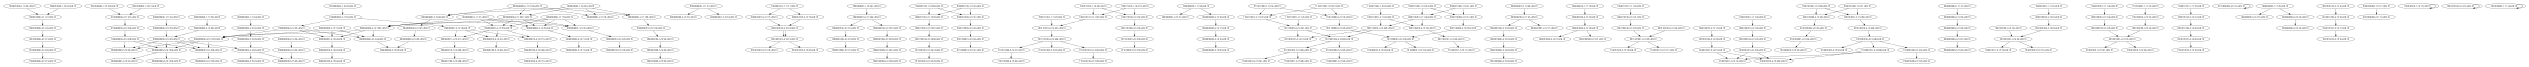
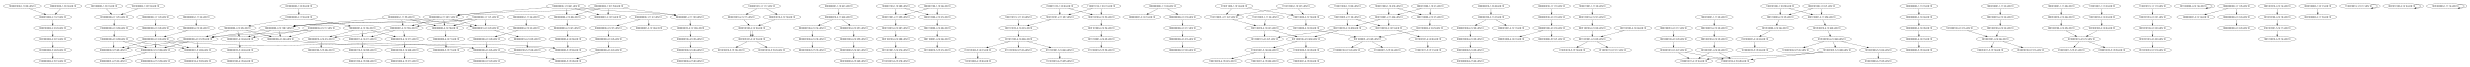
  digraph {
    fontname=Roboto
    node [fontname=Roboto]
    edge [fontname=Roboto]
    "0010000000_5-14:20-LEN:10"
    "0100000000_6-15:19-LEN:10"
    "0000000000_2-12:30-LEN:10"
    "0000000000_3-13:30-LEN:10"
    "0000000001_5-14:86-LEN:10"
    "0000000000_5-15:69-LEN:10"
    "0000000000_5-14:1306-LEN:10"
    "0000000000_4-14:26-LEN:10"
    "0000000010_6-15:89-LEN:10"
    "0000000001_6-15:22-LEN:10"
    "0000000000_6-15:1296-LEN:10"
    "0000000000_5-15:35-LEN:10"
    "0000000000_5-15:29-LEN:10"
    "0000000000_4-14:39-LEN:10"
    "0000000000_5-15:50-LEN:10"
    "0000000000_2-12:48-LEN:10"
    "0000000000_3-13:47-LEN:10"
    "0000000000_2-12:27-LEN:10"
    "0000000000_3-13:26-LEN:10"
    "0000000000_4-14:23-LEN:10"
    "0000100100_3-13:18-LEN:10"
    "0001001001_4-14:19-LEN:10"
    "0010010010_5-15:18-LEN:10"
    "0010010010_5-15:20-LEN:10"
    "0000000001_1-10:361-LEN:10"
    "0000000010_2-11:363-LEN:10"
    "0000000100_3-13:16-LEN:10"
    "0000000100_3-12:351-LEN:10"
    "0000001000_4-14:18-LEN:10"
    "0000001000_4-13:355-LEN:10"
    "0011001001_5-14:374-LEN:10"
    "0110010010_6-15:378-LEN:10"
    "0010000000_1-10:39-LEN:10"
    "0100000000_2-11:53-LEN:10"
    "1000000001_3-12:18-LEN:10"
    "1000000000_3-12:35-LEN:10"
    "0000000010_4-13:271-LEN:10"
    "0000000010_4-14:41-LEN:10"
    "0000000011_4-13:411-LEN:10"
    "0000000000_4-14:44-LEN:10"
    "0000000001_4-13:64-LEN:10"
    "0000000000_4-13:1225-LEN:10"
    "0011010100_4-13:406-LEN:10"
    "0110101000_5-15:26-LEN:10"
    "0110101001_5-14:363-LEN:10"
    "0110101000_5-14:27-LEN:10"
    "1101010010_6-15:355-LEN:10"
    "1101010000_6-15:30-LEN:10"
    "0000000000_3-13:17-LEN:10"
    "0000000000_4-14:16-LEN:10"
    "0000000000_5-15:20-LEN:10"
    "0110011000_1-10:16-LEN:10"
    "1100110001_2-11:227-LEN:10"
    "1100110000_2-12:19-LEN:10"
    "1001100010_3-12:241-LEN:10"
    "1001100000_3-13:20-LEN:10"
    "0011000100_4-13:669-LEN:10"
    "0011000101_4-14:21-LEN:10"
    "0011000001_4-14:45-LEN:10"
    "1000110101_2-11:397-LEN:10"
    "0001101010_3-12:421-LEN:10"
    "0000010000_4-13:29-LEN:10"
    "0000100000_5-14:29-LEN:10"
    "0001000000_6-15:30-LEN:10"
    "0000000100_2-12:19-LEN:10"
    "0000001000_3-13:18-LEN:10"
    "0000010000_4-14:21-LEN:10"
    "0000100000_5-15:21-LEN:10"
    "1000011000_1-10:410-LEN:10"
    "0000110000_2-12:27-LEN:10"
    "0000110001_2-11:424-LEN:10"
    "0001100000_3-13:29-LEN:10"
    "0001100010_3-13:19-LEN:10"
    "0001100010_3-12:439-LEN:10"
    "0011000101_4-14:30-LEN:10"
    "0000011000_1-10:31-LEN:10"
    "1000011001_1-11:20-LEN:10"
    "0000110010_2-12:21-LEN:10"
    "0001100100_3-13:20-LEN:10"
    "0011001001_4-14:29-LEN:10"
    "0000110010_3-12:387-LEN:10"
    "0001100100_4-13:388-LEN:10"
    "0000000100_4-13:96-LEN:10"
    "0000001000_5-14:84-LEN:10"
    "0000010000_6-15:89-LEN:10"
    "0000110000_3-13:40-LEN:10"
    "0001100001_4-14:36-LEN:10"
    "0011000010_5-15:37-LEN:10"
    "0010001001_5-14:27-LEN:10"
    "0100010010_6-15:345-LEN:10"
    "0100010011_6-15:16-LEN:10"
    "0000100010_2-12:30-LEN:10"
    "0001000100_3-13:29-LEN:10"
    "0010001001_4-14:30-LEN:10"
    "0000000000_3-13:78-LEN:10"
    "0000000000_4-14:71-LEN:10"
    "0000000000_5-15:77-LEN:10"
    "0000000000_3-13:25-LEN:10"
    "0000000000_4-14:27-LEN:10"
    "0000000000_5-15:32-LEN:10"
    "0001010000_2-12:25-LEN:10"
    "0010100000_3-13:26-LEN:10"
    "0101000001_4-14:24-LEN:10"
    "1010000010_5-15:24-LEN:10"
    "0001000100_4-13:29-LEN:10"
    "0000010010_2-12:17-LEN:10"
    "0000000100_5-14:268-LEN:10"
    "0000000100_5-15:40-LEN:10"
    "0000000110_5-14:399-LEN:10"
    "0000001000_6-15:271-LEN:10"
    "0000001100_6-15:398-LEN:10"
    "0000100010_2-12:23-LEN:10"
    "0001000100_3-13:23-LEN:10"
    "0010001001_4-14:36-LEN:10"
    "0100010011_5-15:19-LEN:10"
    "0100010010_5-15:16-LEN:10"
    "0000000000_2-12:32-LEN:10"
    "0000000000_3-13:28-LEN:10"
    "1000010001_1-11:40-LEN:10"
    "0000100010_2-12:44-LEN:10"
    "0001000100_3-13:45-LEN:10"
    "0010001001_4-14:72-LEN:10"
    "0000000000_1-11:33-LEN:10"
    "0000000010_3-12:103-LEN:10"
    "0000010000_5-15:19-LEN:10"
    "0110000011_5-15:23-LEN:10"
    "0110000010_5-15:23-LEN:10"
    "0100011010_1-10:30-LEN:10"
    "1000110100_2-12:52-LEN:10"
    "0001101000_3-13:56-LEN:10"
    "0011010001_4-14:49-LEN:10"
    "0000000100_2-11:47-LEN:10"
    "0000001000_3-12:30-LEN:10"
    "0000001001_3-12:17-LEN:10"
    "1100110001_1-11:23-LEN:10"
    "0110001000_5-14:35-LEN:10"
    "0110001001_5-14:634-LEN:10"
    "0010101001_4-14:20-LEN:10"
    "0101010010_5-15:18-LEN:10"
    "0000000000_1-11:27-LEN:10"
    "0000000000_2-12:23-LEN:10"
    "0000000000_1-11:55-LEN:10"
    "0000000000_3-12:1287-LEN:10"
    "0000000001_3-13:29-LEN:10"
    "0000000001_3-12:702-LEN:10"
    "0000000010_4-14:29-LEN:10"
    "0000000010_5-14:63-LEN:10"
    "0000000100_5-15:28-LEN:10"
    "1100010001_6-15:20-LEN:10"
    "1100010011_6-15:383-LEN:10"
    "1100010010_6-15:261-LEN:10"
    "0001100100_3-13:26-LEN:10"
    "0110010010_5-15:19-LEN:10"
    "0110010011_5-15:17-LEN:10"
    "1100011010_1-10:411-LEN:10"
    "1010001001_5-14:308-LEN:10"
    "0001010100_3-13:20-LEN:10"
    "1000010001_1-11:30-LEN:10"
    "0011000000_4-13:16-LEN:10"
    "0000000100_6-15:64-LEN:10"
    "0100000000_3-12:206-LEN:10"
    "1000000000_4-13:208-LEN:10"
    "0000000010_1-10:40-LEN:10"
    "0110100010_5-15:50-LEN:10"
    "0110001011_5-15:17-LEN:10"
    "0000000000_1-11:34-LEN:10"
    "0010100010_3-12:360-LEN:10"
    "0101000100_4-13:348-LEN:10"
    "1010001000_5-14:23-LEN:10"
    "1010001000_5-15:22-LEN:10"
    "0100010000_6-15:25-LEN:10"
    "0001000000_4-13:19-LEN:10"
    "0000010010_2-12:19-LEN:10"
    "1000001000_1-10:20-LEN:10"
    "0000010000_2-11:27-LEN:10"
    "0000100000_3-12:20-LEN:10"
    "1100011000_1-10:20-LEN:10"
    "1000110001_2-11:20-LEN:10"
    "0000000000_1-11:35-LEN:10"
    "0000000001_2-12:16-LEN:10"
    "0000000000_2-12:24-LEN:10"
    "0000000000_3-13:20-LEN:10"
    "0000000000_1-11:30-LEN:10"
    "0000000001_2-12:21-LEN:10"
    "0000000000_2-12:18-LEN:10"
    "0000001000_1-10:22-LEN:10"
    "0000000001_2-11:109-LEN:10"
    "1000001001_1-11:17-LEN:10"
    "0000000000_2-12:28-LEN:10"
    "1001000100_3-13:16-LEN:10"
    "0010000000_2-11:216-LEN:10"
    "0000010000_5-14:361-LEN:10"
    "0000100000_6-15:369-LEN:10"
    "1000110101_1-11:29-LEN:10"
    "0000000000_2-12:17-LEN:10"
    "0000100010_3-12:17-LEN:10"
    n197 [label="4100101001_5-14:17-LEN:10"]
    "1001010010_6-15:16-LEN:10"
    "1000000000_1-10:431-LEN:10"
    "0000000001_2-12:19-LEN:10"
    "0000000000_2-11:2017-LEN:10"
    "1000101000_1-10:350-LEN:10"
    "0001010001_2-11:356-LEN:10"
    "0001000000_1-10:21-LEN:10"
    "0100010011_5-15:41-LEN:10"
    "0100010010_5-15:29-LEN:10"
    "1110010001_1-11:22-LEN:10"
    "1100100010_2-12:22-LEN:10"
    "1001000100_3-13:26-LEN:10"
    "1000000000_1-11:21-LEN:10"
    "0000100000_1-10:17-LEN:10"
    "0001000000_2-11:19-LEN:10"
    "0000101000_1-10:21-LEN:10"
    "1100010101_1-11:19-LEN:10"
    "1000101010_2-12:21-LEN:10"
    "1000001100_1-10:389-LEN:10"
    "0000011001_2-11:395-LEN:10"
    "0000011000_2-12:37-LEN:10"
    "0000000000_1-10:1704-LEN:10"
    "0000000010_1-11:19-LEN:10"
    "0000001100_1-10:24-LEN:10"
    "0000000000_1-11:29-LEN:10"
    "1110011000_1-10:227-LEN:10"
    "0010010100_4-13:18-LEN:10"
    "0000000000_1-11:37-LEN:10"
    "0000000001_2-12:18-LEN:10"
    "1100010010_1-10:17-LEN:10"
    "1001000000_1-10:192-LEN:10"
    "1000010001_1-11:22-LEN:10"
    "0001010100_3-13:16-LEN:10"
    "0001001010_3-12:16-LEN:10"
    "1001000000_1-11:16-LEN:10"
    "0010000000_5-14:20-LEN:10" -> "0100000000_6-15:19-LEN:10"
    "0000000000_2-12:30-LEN:10" -> "0000000000_3-13:30-LEN:10"
    "0000000000_3-13:30-LEN:10" -> "0000000001_5-14:86-LEN:10"
    "0000000000_3-13:30-LEN:10" -> "0000000000_5-15:69-LEN:10"
    "0000000000_3-13:30-LEN:10" -> "0000000000_5-14:1306-LEN:10"
    "0000000000_3-13:30-LEN:10" -> "0000000000_4-14:26-LEN:10"
    "0000000001_5-14:86-LEN:10" -> "0000000010_6-15:89-LEN:10"
    "0000000000_5-14:1306-LEN:10" -> "0000000001_6-15:22-LEN:10"
    "0000000000_5-14:1306-LEN:10" -> "0000000000_6-15:1296-LEN:10"
    "0000000000_4-14:26-LEN:10" -> "0000000000_5-15:35-LEN:10"
    "0000000000_4-14:26-LEN:10" -> "0000000000_5-15:29-LEN:10"
    "0000000000_4-14:39-LEN:10" -> "0000000000_5-15:50-LEN:10"
    "0000000000_2-12:48-LEN:10" -> "0000000000_3-13:47-LEN:10"
    "0000000000_3-13:47-LEN:10" -> "0000000000_4-14:39-LEN:10"
+   "0000000000_2-12:27-LEN:10" -> "0000000000_3-13:26-LEN:10"
    "0000000000_3-13:26-LEN:10" -> "0000000000_4-14:23-LEN:10"
    "0000000000_4-14:23-LEN:10" -> "0000000000_5-15:35-LEN:10"
    "0000100100_3-13:18-LEN:10" -> "0001001001_4-14:19-LEN:10"
    "0000100100_3-13:18-LEN:10" -> "0001001001_4-14:19-LEN:10"
    "0001001001_4-14:19-LEN:10" -> "0010010010_5-15:18-LEN:10"
    "0001001001_4-14:19-LEN:10" -> "0010010010_5-15:20-LEN:10"
    "0000000001_1-10:361-LEN:10" -> "0000000010_2-11:363-LEN:10"
    "0000000010_2-11:363-LEN:10" -> "0000000100_3-13:16-LEN:10"
    "0000000010_2-11:363-LEN:10" -> "0000000100_3-12:351-LEN:10"
    "0000000100_3-13:16-LEN:10" -> "0000001000_4-14:18-LEN:10"
    "0000000100_3-12:351-LEN:10" -> "0000001000_4-13:355-LEN:10"
    "0000001000_4-14:18-LEN:10" -> "0000010000_5-15:19-LEN:10"
    "0000001000_4-13:355-LEN:10" -> "0000010000_5-14:361-LEN:10"
    "0011001001_5-14:374-LEN:10" -> "0110010010_6-15:378-LEN:10"
    "0010000000_1-10:39-LEN:10" -> "0100000000_2-11:53-LEN:10"
    "0100000000_2-11:53-LEN:10" -> "1000000001_3-12:18-LEN:10"
    "0100000000_2-11:53-LEN:10" -> "1000000000_3-12:35-LEN:10"
    "1000000001_3-12:18-LEN:10" -> "0000000010_4-13:271-LEN:10"
    "1000000001_3-12:18-LEN:10" -> "0000000010_4-14:41-LEN:10"
    "1000000001_3-12:18-LEN:10" -> "0000000011_4-13:411-LEN:10"
    "1000000000_3-12:35-LEN:10" -> "0000000000_4-14:44-LEN:10"
    "1000000000_3-12:35-LEN:10" -> "0000000001_4-13:64-LEN:10"
    "1000000000_3-12:35-LEN:10" -> "0000000000_4-13:1225-LEN:10"
    "0000000010_4-13:271-LEN:10" -> "0000000100_5-14:268-LEN:10"
    "0000000010_4-14:41-LEN:10" -> "0000000100_5-15:40-LEN:10"
    "0000000011_4-13:411-LEN:10" -> "0000000110_5-14:399-LEN:10"
    "0000000000_4-14:44-LEN:10" -> "0000000000_5-15:50-LEN:10"
    "0000000001_4-13:64-LEN:10" -> "0000000010_5-14:63-LEN:10"
    "0000000000_4-13:1225-LEN:10" -> "0000000001_5-14:86-LEN:10"
    "0000000000_4-13:1225-LEN:10" -> "0000000000_5-15:69-LEN:10"
    "0000000000_4-13:1225-LEN:10" -> "0000000000_5-14:1306-LEN:10"
    "0011010100_4-13:406-LEN:10" -> "0110101000_5-15:26-LEN:10"
    "0011010100_4-13:406-LEN:10" -> "0110101001_5-14:363-LEN:10"
    "0011010100_4-13:406-LEN:10" -> "0110101000_5-14:27-LEN:10"
    "0110101001_5-14:363-LEN:10" -> "1101010010_6-15:355-LEN:10"
    "0110101000_5-14:27-LEN:10" -> "1101010000_6-15:30-LEN:10"
    "0000000000_3-13:17-LEN:10" -> "0000000000_4-14:16-LEN:10"
    "0000000000_4-14:16-LEN:10" -> "0000000000_5-15:20-LEN:10"
    "0110011000_1-10:16-LEN:10" -> "1100110001_2-11:227-LEN:10"
    "0110011000_1-10:16-LEN:10" -> "1100110000_2-12:19-LEN:10"
    "1100110001_2-11:227-LEN:10" -> "1001100010_3-12:241-LEN:10"
    "1100110000_2-12:19-LEN:10" -> "1001100000_3-13:20-LEN:10"
    "1001100010_3-12:241-LEN:10" -> "0011000100_4-13:669-LEN:10"
    "1001100010_3-12:241-LEN:10" -> "0011000101_4-14:21-LEN:10"
    "1001100000_3-13:20-LEN:10" -> "0011000001_4-14:45-LEN:10"
    "0011000100_4-13:669-LEN:10" -> "0110001000_5-14:35-LEN:10"
    "0011000100_4-13:669-LEN:10" -> "0110001001_5-14:634-LEN:10"
    "0011000001_4-14:45-LEN:10" -> "0110000011_5-15:23-LEN:10"
    "0011000001_4-14:45-LEN:10" -> "0110000010_5-15:23-LEN:10"
    "1000110101_2-11:397-LEN:10" -> "0001101010_3-12:421-LEN:10"
    "0001101010_3-12:421-LEN:10" -> "0011010100_4-13:406-LEN:10"
    "0000010000_4-13:29-LEN:10" -> "0000100000_5-14:29-LEN:10"
    "0000100000_5-14:29-LEN:10" -> "0001000000_6-15:30-LEN:10"
    "0000000100_2-12:19-LEN:10" -> "0000001000_3-13:18-LEN:10"
    "0000001000_3-13:18-LEN:10" -> "0000010000_4-14:21-LEN:10"
    "0000001000_3-13:18-LEN:10" -> "0000100000_5-15:21-LEN:10"
    "1000011000_1-10:410-LEN:10" -> "0000110000_2-12:27-LEN:10"
    "1000011000_1-10:410-LEN:10" -> "0000110001_2-11:424-LEN:10"
    "0000110000_2-12:27-LEN:10" -> "0001100000_3-13:29-LEN:10"
    "0000110001_2-11:424-LEN:10" -> "0001100010_3-13:19-LEN:10"
    "0000110001_2-11:424-LEN:10" -> "0001100010_3-12:439-LEN:10"
    "0001100000_3-13:29-LEN:10" -> "0011000001_4-14:45-LEN:10"
    "0001100010_3-13:19-LEN:10" -> "0011000101_4-14:30-LEN:10"
    "0001100010_3-12:439-LEN:10" -> "0011000100_4-13:669-LEN:10"
    "0001100010_3-12:439-LEN:10" -> "0011000101_4-14:21-LEN:10"
    "0011000101_4-14:30-LEN:10" -> "0110001011_5-15:17-LEN:10"
    "0000011000_1-10:31-LEN:10" -> "0000110000_2-12:27-LEN:10"
    "0000011000_1-10:31-LEN:10" -> "0000110001_2-11:424-LEN:10"
    "1000011001_1-11:20-LEN:10" -> "0000110010_2-12:21-LEN:10"
    "0000110010_2-12:21-LEN:10" -> "0001100100_3-13:20-LEN:10"
    "0001100100_3-13:20-LEN:10" -> "0011001001_4-14:29-LEN:10"
    "0011001001_4-14:29-LEN:10" -> "0110010010_5-15:19-LEN:10"
    "0011001001_4-14:29-LEN:10" -> "0110010011_5-15:17-LEN:10"
    "0000110010_3-12:387-LEN:10" -> "0001100100_4-13:388-LEN:10"
    "0001100100_4-13:388-LEN:10" -> "0011001001_5-14:374-LEN:10"
    "0000000100_4-13:96-LEN:10" -> "0000001000_5-14:84-LEN:10"
    "0000001000_5-14:84-LEN:10" -> "0000010000_6-15:89-LEN:10"
    "0000110000_3-13:40-LEN:10" -> "0001100001_4-14:36-LEN:10"
    "0001100001_4-14:36-LEN:10" -> "0011000010_5-15:37-LEN:10"
    "0010001001_5-14:27-LEN:10" -> "0100010010_6-15:345-LEN:10"
    "0010001001_5-14:27-LEN:10" -> "0100010011_6-15:16-LEN:10"
    "0000100010_2-12:30-LEN:10" -> "0001000100_3-13:29-LEN:10"
    "0001000100_3-13:29-LEN:10" -> "0010001001_4-14:30-LEN:10"
    "0010001001_4-14:30-LEN:10" -> "0100010010_6-15:345-LEN:10"
    "0010001001_4-14:30-LEN:10" -> "0100010011_6-15:16-LEN:10"
    "0000000000_3-13:78-LEN:10" -> "0000000000_4-14:71-LEN:10"
    "0000000000_4-14:71-LEN:10" -> "0000000000_5-15:77-LEN:10"
    "0000000000_3-13:25-LEN:10" -> "0000000000_4-14:27-LEN:10"
    "0000000000_4-14:27-LEN:10" -> "0000000000_5-15:32-LEN:10"
    "0001010000_2-12:25-LEN:10" -> "0010100000_3-13:26-LEN:10"
    "0010100000_3-13:26-LEN:10" -> "0101000001_4-14:24-LEN:10"
    "0101000001_4-14:24-LEN:10" -> "1010000010_5-15:24-LEN:10"
    "0001000100_4-13:29-LEN:10" -> "0010001001_5-14:27-LEN:10"
    "0000010010_2-12:17-LEN:10" -> "0000100100_3-13:18-LEN:10"
    "0000000100_5-14:268-LEN:10" -> "0000001000_6-15:271-LEN:10"
    "0000000110_5-14:399-LEN:10" -> "0000001100_6-15:398-LEN:10"
    "0000100010_2-12:23-LEN:10" -> "0001000100_3-13:23-LEN:10"
    "0001000100_3-13:23-LEN:10" -> "0010001001_4-14:36-LEN:10"
    "0010001001_4-14:36-LEN:10" -> "0100010011_5-15:19-LEN:10"
    "0010001001_4-14:36-LEN:10" -> "0100010010_5-15:16-LEN:10"
    "0000000000_2-12:32-LEN:10" -> "0000000000_3-13:28-LEN:10"
    "0000000000_3-13:28-LEN:10" -> "0000000000_4-14:26-LEN:10"
    "1000010001_1-11:40-LEN:10" -> "0000100010_2-12:44-LEN:10"
    "0000100010_2-12:44-LEN:10" -> "0001000100_3-13:45-LEN:10"
    "0001000100_3-13:45-LEN:10" -> "0010001001_4-14:72-LEN:10"
    "0010001001_4-14:72-LEN:10" -> "0100010011_5-15:41-LEN:10"
    "0010001001_4-14:72-LEN:10" -> "0100010010_5-15:29-LEN:10"
    "0000000000_1-11:33-LEN:10" -> "0000000000_2-12:30-LEN:10"
    "0000000010_3-12:103-LEN:10" -> "0000000100_4-13:96-LEN:10"
    "0100011010_1-10:30-LEN:10" -> "1000110101_2-11:397-LEN:10"
    "0100011010_1-10:30-LEN:10" -> "1000110100_2-12:52-LEN:10"
    "1000110100_2-12:52-LEN:10" -> "0001101000_3-13:56-LEN:10"
    "0001101000_3-13:56-LEN:10" -> "0011010001_4-14:49-LEN:10"
    "0011010001_4-14:49-LEN:10" -> "0110100010_5-15:50-LEN:10"
    "0000000100_2-11:47-LEN:10" -> "0000001000_3-12:30-LEN:10"
    "0000000100_2-11:47-LEN:10" -> "0000001001_3-12:17-LEN:10"
    "0000001000_3-12:30-LEN:10" -> "0000010000_4-13:29-LEN:10"
    "1100110001_1-11:23-LEN:10" -> "1001100010_3-12:241-LEN:10"
    "0110001000_5-14:35-LEN:10" -> "1100010001_6-15:20-LEN:10"
    "0110001001_5-14:634-LEN:10" -> "1100010011_6-15:383-LEN:10"
    "0110001001_5-14:634-LEN:10" -> "1100010010_6-15:261-LEN:10"
    "0010101001_4-14:20-LEN:10" -> "0101010010_5-15:18-LEN:10"
    "0000000000_1-11:27-LEN:10" -> "0000000000_2-12:23-LEN:10"
    "0000000000_2-12:23-LEN:10" -> "0000000000_3-13:25-LEN:10"
    "0000000000_1-11:55-LEN:10" -> "0000000000_3-13:78-LEN:10"
    "0000000000_1-11:55-LEN:10" -> "0000000000_3-12:1287-LEN:10"
    "0000000000_1-11:55-LEN:10" -> "0000000001_3-13:29-LEN:10"
    "0000000000_1-11:55-LEN:10" -> "0000000001_3-12:702-LEN:10"
    "0000000000_3-12:1287-LEN:10" -> "0000000000_4-14:44-LEN:10"
    "0000000000_3-12:1287-LEN:10" -> "0000000001_4-13:64-LEN:10"
    "0000000000_3-12:1287-LEN:10" -> "0000000000_4-13:1225-LEN:10"
    "0000000001_3-13:29-LEN:10" -> "0000000010_4-14:29-LEN:10"
    "0000000001_3-12:702-LEN:10" -> "0000000010_4-13:271-LEN:10"
    "0000000001_3-12:702-LEN:10" -> "0000000010_4-14:41-LEN:10"
    "0000000001_3-12:702-LEN:10" -> "0000000011_4-13:411-LEN:10"
    "0000000010_4-14:29-LEN:10" -> "0000000100_5-15:28-LEN:10"
    "0000000010_5-14:63-LEN:10" -> "0000000100_6-15:64-LEN:10"
    "0001100100_3-13:26-LEN:10" -> "0011001001_4-14:29-LEN:10"
    "1100011010_1-10:411-LEN:10" -> "1000110101_2-11:397-LEN:10"
    "1100011010_1-10:411-LEN:10" -> "1000110100_2-12:52-LEN:10"
    "1010001001_5-14:308-LEN:10" -> "0100010010_6-15:345-LEN:10"
    "1010001001_5-14:308-LEN:10" -> "0100010011_6-15:16-LEN:10"
    "0001010100_3-13:20-LEN:10" -> "0010101001_4-14:20-LEN:10"
    "1000010001_1-11:30-LEN:10" -> "0000100010_2-12:30-LEN:10"
    "0011000000_4-13:16-LEN:10" -> "0011000000_4-13:16-LEN:10"
    "0100000000_3-12:206-LEN:10" -> "1000000000_4-13:208-LEN:10"
    "1000000000_4-13:208-LEN:10" -> "0000000001_5-14:86-LEN:10"
    "1000000000_4-13:208-LEN:10" -> "0000000000_5-15:69-LEN:10"
    "1000000000_4-13:208-LEN:10" -> "0000000000_5-14:1306-LEN:10"
    "0000000010_1-10:40-LEN:10" -> "0000000100_2-11:47-LEN:10"
    "0000000000_1-11:34-LEN:10" -> "0000000000_2-12:32-LEN:10"
    "0010100010_3-12:360-LEN:10" -> "0101000100_4-13:348-LEN:10"
    "0101000100_4-13:348-LEN:10" -> "1010001001_5-14:308-LEN:10"
    "0101000100_4-13:348-LEN:10" -> "1010001000_5-14:23-LEN:10"
    "0101000100_4-13:348-LEN:10" -> "1010001000_5-15:22-LEN:10"
    "1010001000_5-14:23-LEN:10" -> "0100010000_6-15:25-LEN:10"
    "0001000000_4-13:19-LEN:10" -> "0010000000_5-14:20-LEN:10"
    "0000010010_2-12:19-LEN:10" -> "0000100100_3-13:18-LEN:10"
    "1000001000_1-10:20-LEN:10" -> "0000010000_2-11:27-LEN:10"
    "0000010000_2-11:27-LEN:10" -> "0000100000_3-12:20-LEN:10"
    "0000100000_3-12:20-LEN:10" -> "0001000000_4-13:19-LEN:10"
    "1100011000_1-10:20-LEN:10" -> "1000110001_2-11:20-LEN:10"
    "1000110001_2-11:20-LEN:10" -> "0001100010_3-13:19-LEN:10"
    "1000110001_2-11:20-LEN:10" -> "0001100010_3-12:439-LEN:10"
    "0000000000_1-11:35-LEN:10" -> "0000000001_2-12:16-LEN:10"
    "0000000000_1-11:35-LEN:10" -> "0000000000_2-12:24-LEN:10"
    "0000000000_2-12:24-LEN:10" -> "0000000000_3-13:20-LEN:10"
    "0000000000_1-11:30-LEN:10" -> "0000000001_2-12:21-LEN:10"
    "0000000000_1-11:30-LEN:10" -> "0000000000_2-12:18-LEN:10"
    "0000000000_2-12:18-LEN:10" -> "0000000000_3-13:17-LEN:10"
    "0000001000_1-10:22-LEN:10" -> "0000010000_2-11:27-LEN:10"
    "0000000001_2-11:109-LEN:10" -> "0000000010_3-12:103-LEN:10"
    "1000001001_1-11:17-LEN:10" -> "0000010010_2-12:17-LEN:10"
    "1000001001_1-11:17-LEN:10" -> "0000010010_2-12:19-LEN:10"
    "0000000000_2-12:28-LEN:10" -> "0000000000_3-13:30-LEN:10"
    "1001000100_3-13:16-LEN:10" -> "0010001001_4-14:36-LEN:10"
    "0010000000_2-11:216-LEN:10" -> "0100000000_3-12:206-LEN:10"
    "0000010000_5-14:361-LEN:10" -> "0000100000_6-15:369-LEN:10"
    "1000110101_1-11:29-LEN:10" -> "0001101010_3-12:421-LEN:10"
    "0000000000_2-12:17-LEN:10" -> "0000000000_4-14:44-LEN:10"
    "0000000000_2-12:17-LEN:10" -> "0000000001_4-13:64-LEN:10"
    "0000000000_2-12:17-LEN:10" -> "0000000000_4-13:1225-LEN:10"
    "0000100010_3-12:17-LEN:10" -> "0001000100_4-13:29-LEN:10"
    n197 -> "1001010010_6-15:16-LEN:10"
    "1000000000_1-10:431-LEN:10" -> "0000000000_2-12:48-LEN:10"
    "1000000000_1-10:431-LEN:10" -> "0000000001_2-11:109-LEN:10"
    "1000000000_1-10:431-LEN:10" -> "0000000001_2-12:19-LEN:10"
    "1000000000_1-10:431-LEN:10" -> "0000000000_2-11:2017-LEN:10"
    "0000000000_2-11:2017-LEN:10" -> "0000000000_3-13:78-LEN:10"
    "0000000000_2-11:2017-LEN:10" -> "0000000000_3-12:1287-LEN:10"
    "0000000000_2-11:2017-LEN:10" -> "0000000001_3-13:29-LEN:10"
    "0000000000_2-11:2017-LEN:10" -> "0000000001_3-12:702-LEN:10"
    "1000101000_1-10:350-LEN:10" -> "0001010000_2-12:25-LEN:10"
    "1000101000_1-10:350-LEN:10" -> "0001010001_2-11:356-LEN:10"
    "0001010001_2-11:356-LEN:10" -> "0010100010_3-12:360-LEN:10"
    "0001000000_1-10:21-LEN:10" -> "0010000000_2-11:216-LEN:10"
    "1110010001_1-11:22-LEN:10" -> "1100100010_2-12:22-LEN:10"
    "1100100010_2-12:22-LEN:10" -> "1001000100_3-13:26-LEN:10"
    "1001000100_3-13:26-LEN:10" -> "0010001001_4-14:72-LEN:10"
    "1000000000_1-11:21-LEN:10" -> "0000000000_3-13:78-LEN:10"
    "1000000000_1-11:21-LEN:10" -> "0000000000_3-12:1287-LEN:10"
    "1000000000_1-11:21-LEN:10" -> "0000000001_3-13:29-LEN:10"
    "1000000000_1-11:21-LEN:10" -> "0000000001_3-12:702-LEN:10"
    "0000100000_1-10:17-LEN:10" -> "0001000000_2-11:19-LEN:10"
    "0000101000_1-10:21-LEN:10" -> "0001010000_2-12:25-LEN:10"
    "0000101000_1-10:21-LEN:10" -> "0001010001_2-11:356-LEN:10"
    "1100010101_1-11:19-LEN:10" -> "1000101010_2-12:21-LEN:10"
    "1000101010_2-12:21-LEN:10" -> "0001010100_3-13:20-LEN:10"
    "1000001100_1-10:389-LEN:10" -> "0000011001_2-11:395-LEN:10"
    "1000001100_1-10:389-LEN:10" -> "0000011000_2-12:37-LEN:10"
    "0000011001_2-11:395-LEN:10" -> "0000110010_3-12:387-LEN:10"
    "0000011000_2-12:37-LEN:10" -> "0000110000_3-13:40-LEN:10"
    "0000000000_1-10:1704-LEN:10" -> "0000000000_2-12:48-LEN:10"
    "0000000000_1-10:1704-LEN:10" -> "0000000001_2-11:109-LEN:10"
    "0000000000_1-10:1704-LEN:10" -> "0000000001_2-12:19-LEN:10"
    "0000000000_1-10:1704-LEN:10" -> "0000000000_2-11:2017-LEN:10"
    "0000000010_1-11:19-LEN:10" -> "0000000100_2-12:19-LEN:10"
    "0000001100_1-10:24-LEN:10" -> "0000011001_2-11:395-LEN:10"
    "0000001100_1-10:24-LEN:10" -> "0000011000_2-12:37-LEN:10"
    "0000000000_1-11:29-LEN:10" -> "0000000000_2-12:28-LEN:10"
    "1110011000_1-10:227-LEN:10" -> "1100110001_2-11:227-LEN:10"
    "1110011000_1-10:227-LEN:10" -> "1100110000_2-12:19-LEN:10"
    "0010010100_4-13:18-LEN:10" -> n197
    "0000000000_1-11:37-LEN:10" -> "0000000000_2-12:27-LEN:10"
    "0000000000_1-11:37-LEN:10" -> "0000000001_2-12:18-LEN:10"
    "1100010010_1-10:17-LEN:10" -> "1100010010_1-10:17-LEN:10"
    "1001000000_1-10:192-LEN:10" -> "0010000000_2-11:216-LEN:10"
    "1000010001_1-11:22-LEN:10" -> "0000100010_2-12:23-LEN:10"
    "0001010100_3-13:16-LEN:10" -> "0001010100_3-13:16-LEN:10"
    "0001001010_3-12:16-LEN:10" -> "0010010100_4-13:18-LEN:10"
    "1001000000_1-11:16-LEN:10" -> "1001000000_1-11:16-LEN:10"
  }
